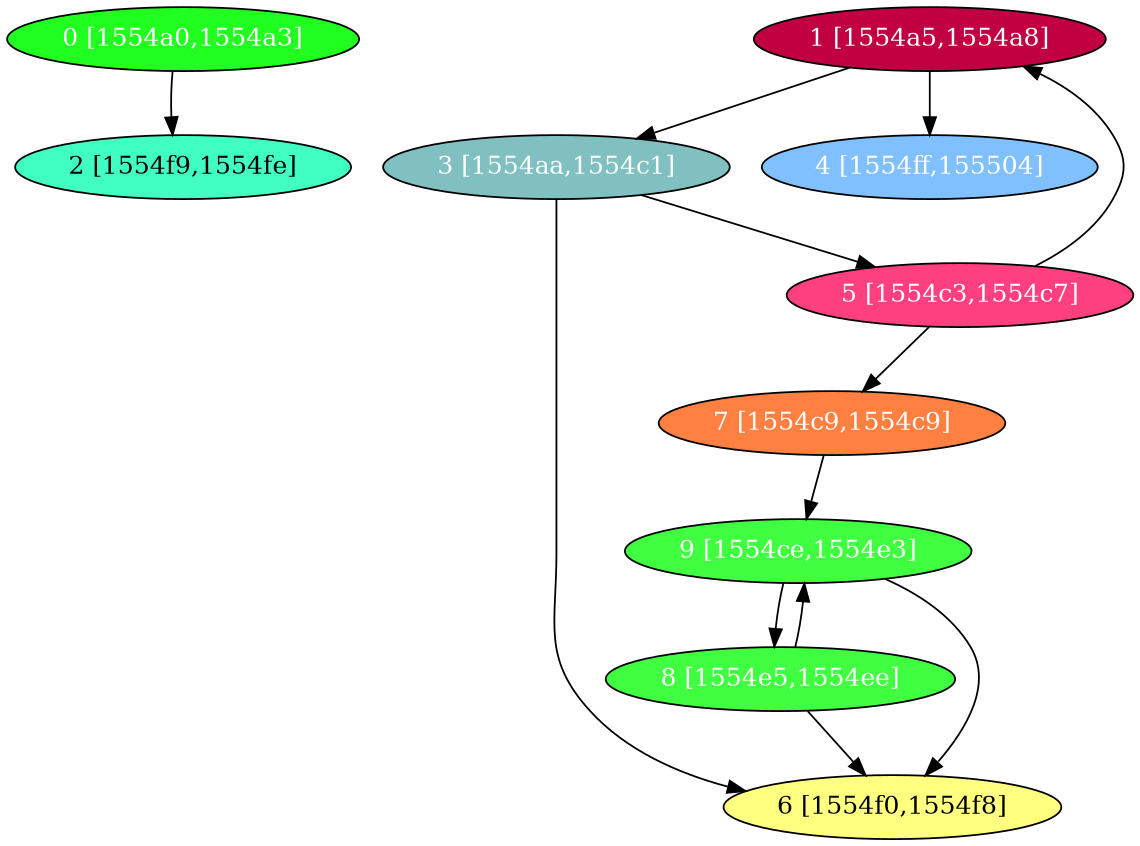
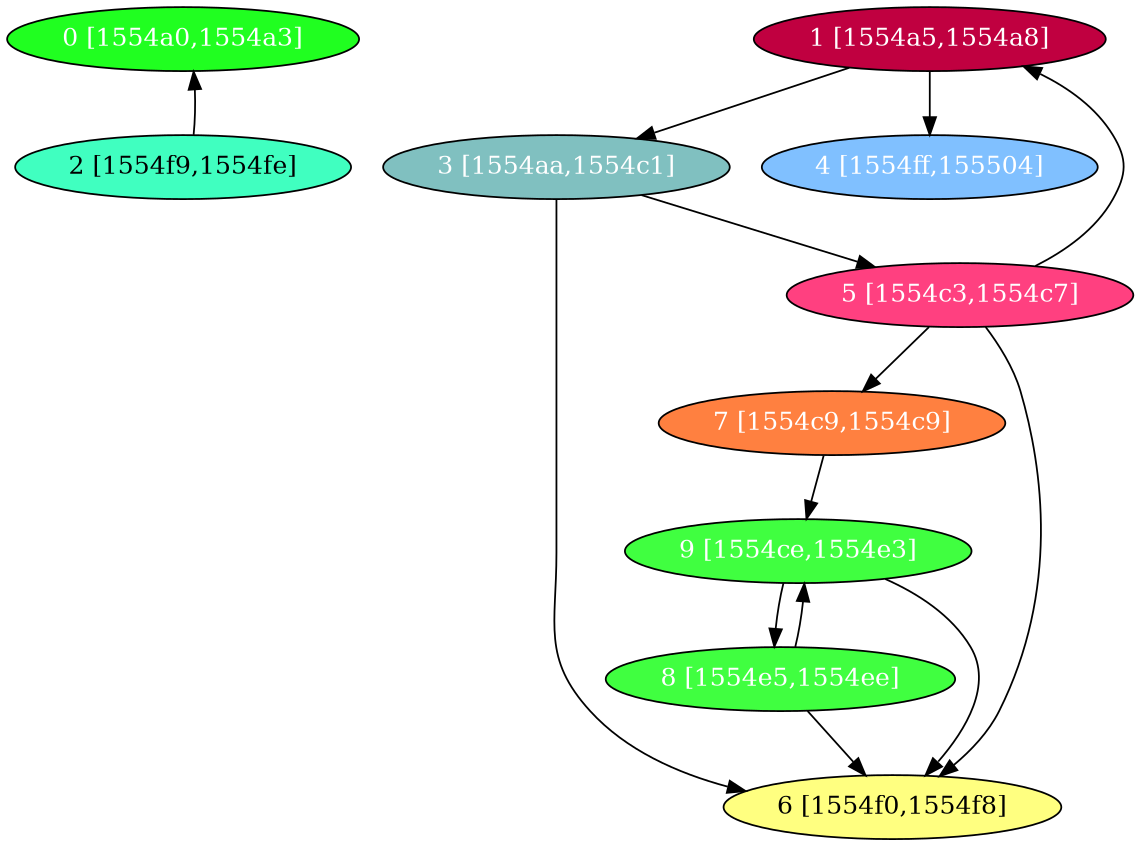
  digraph {
    node [fillcolor="#40FF40" fontcolor="#ffffff" shape=oval style=filled]
    n1 [fillcolor="#20FF20" label="0 [1554a0,1554a3]"]
    n2 [fillcolor="#40FFC0" fontcolor="#000000" label="2 [1554f9,1554fe]"]
    n3 [fillcolor="#C00040" label="1 [1554a5,1554a8]"]
    n4 [fillcolor="#80C0C0" label="3 [1554aa,1554c1]"]
    n5 [fillcolor="#80C0FF" label="4 [1554ff,155504]"]
    n6 [fillcolor="#FF4080" label="5 [1554c3,1554c7]"]
    n7 [fillcolor="#FFFF80" fontcolor="#000000" label="6 [1554f0,1554f8]"]
    n8 [fillcolor="#FF8040" label="7 [1554c9,1554c9]"]
    n9 [label="9 [1554ce,1554e3]"]
    n10 [label="8 [1554e5,1554ee]"]
-   n1 -> n2
+   n2 -> n1
    n3 -> n4
    n3 -> n5
    n4 -> n6
    n4 -> n7
    n6 -> n3
+   n6 -> n7
    n6 -> n8
    n8 -> n9
    n9 -> n7
    n9 -> n10
    n10 -> n7
    n10 -> n9
  }
